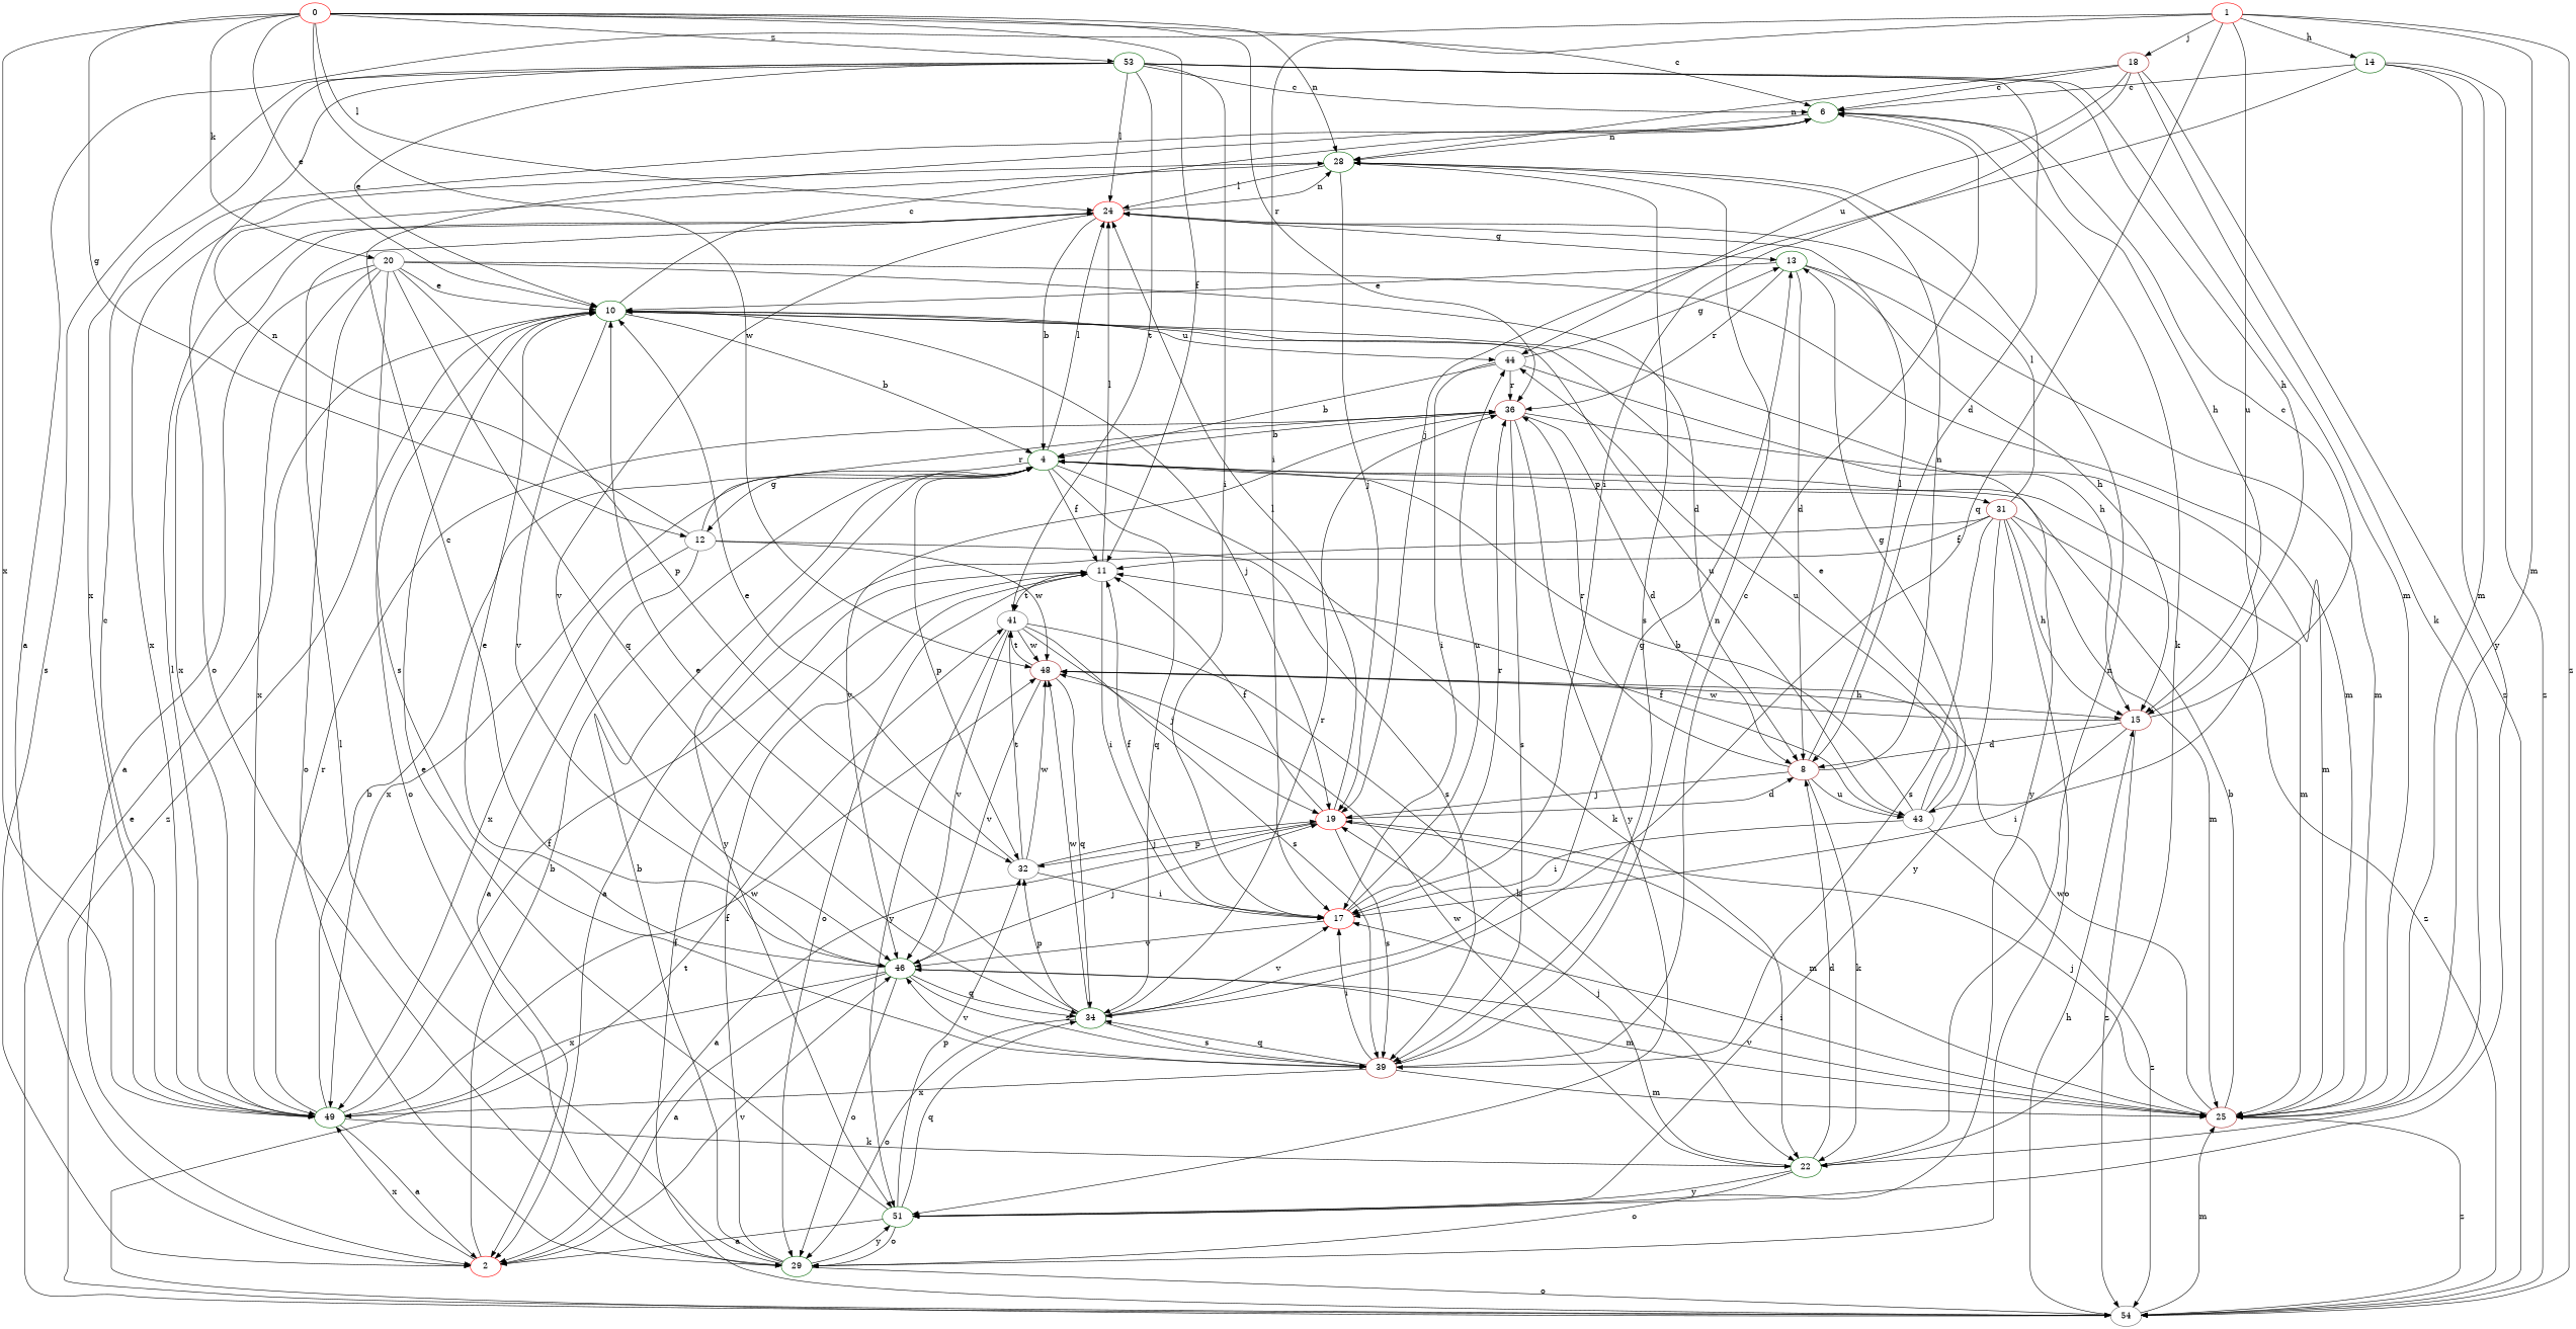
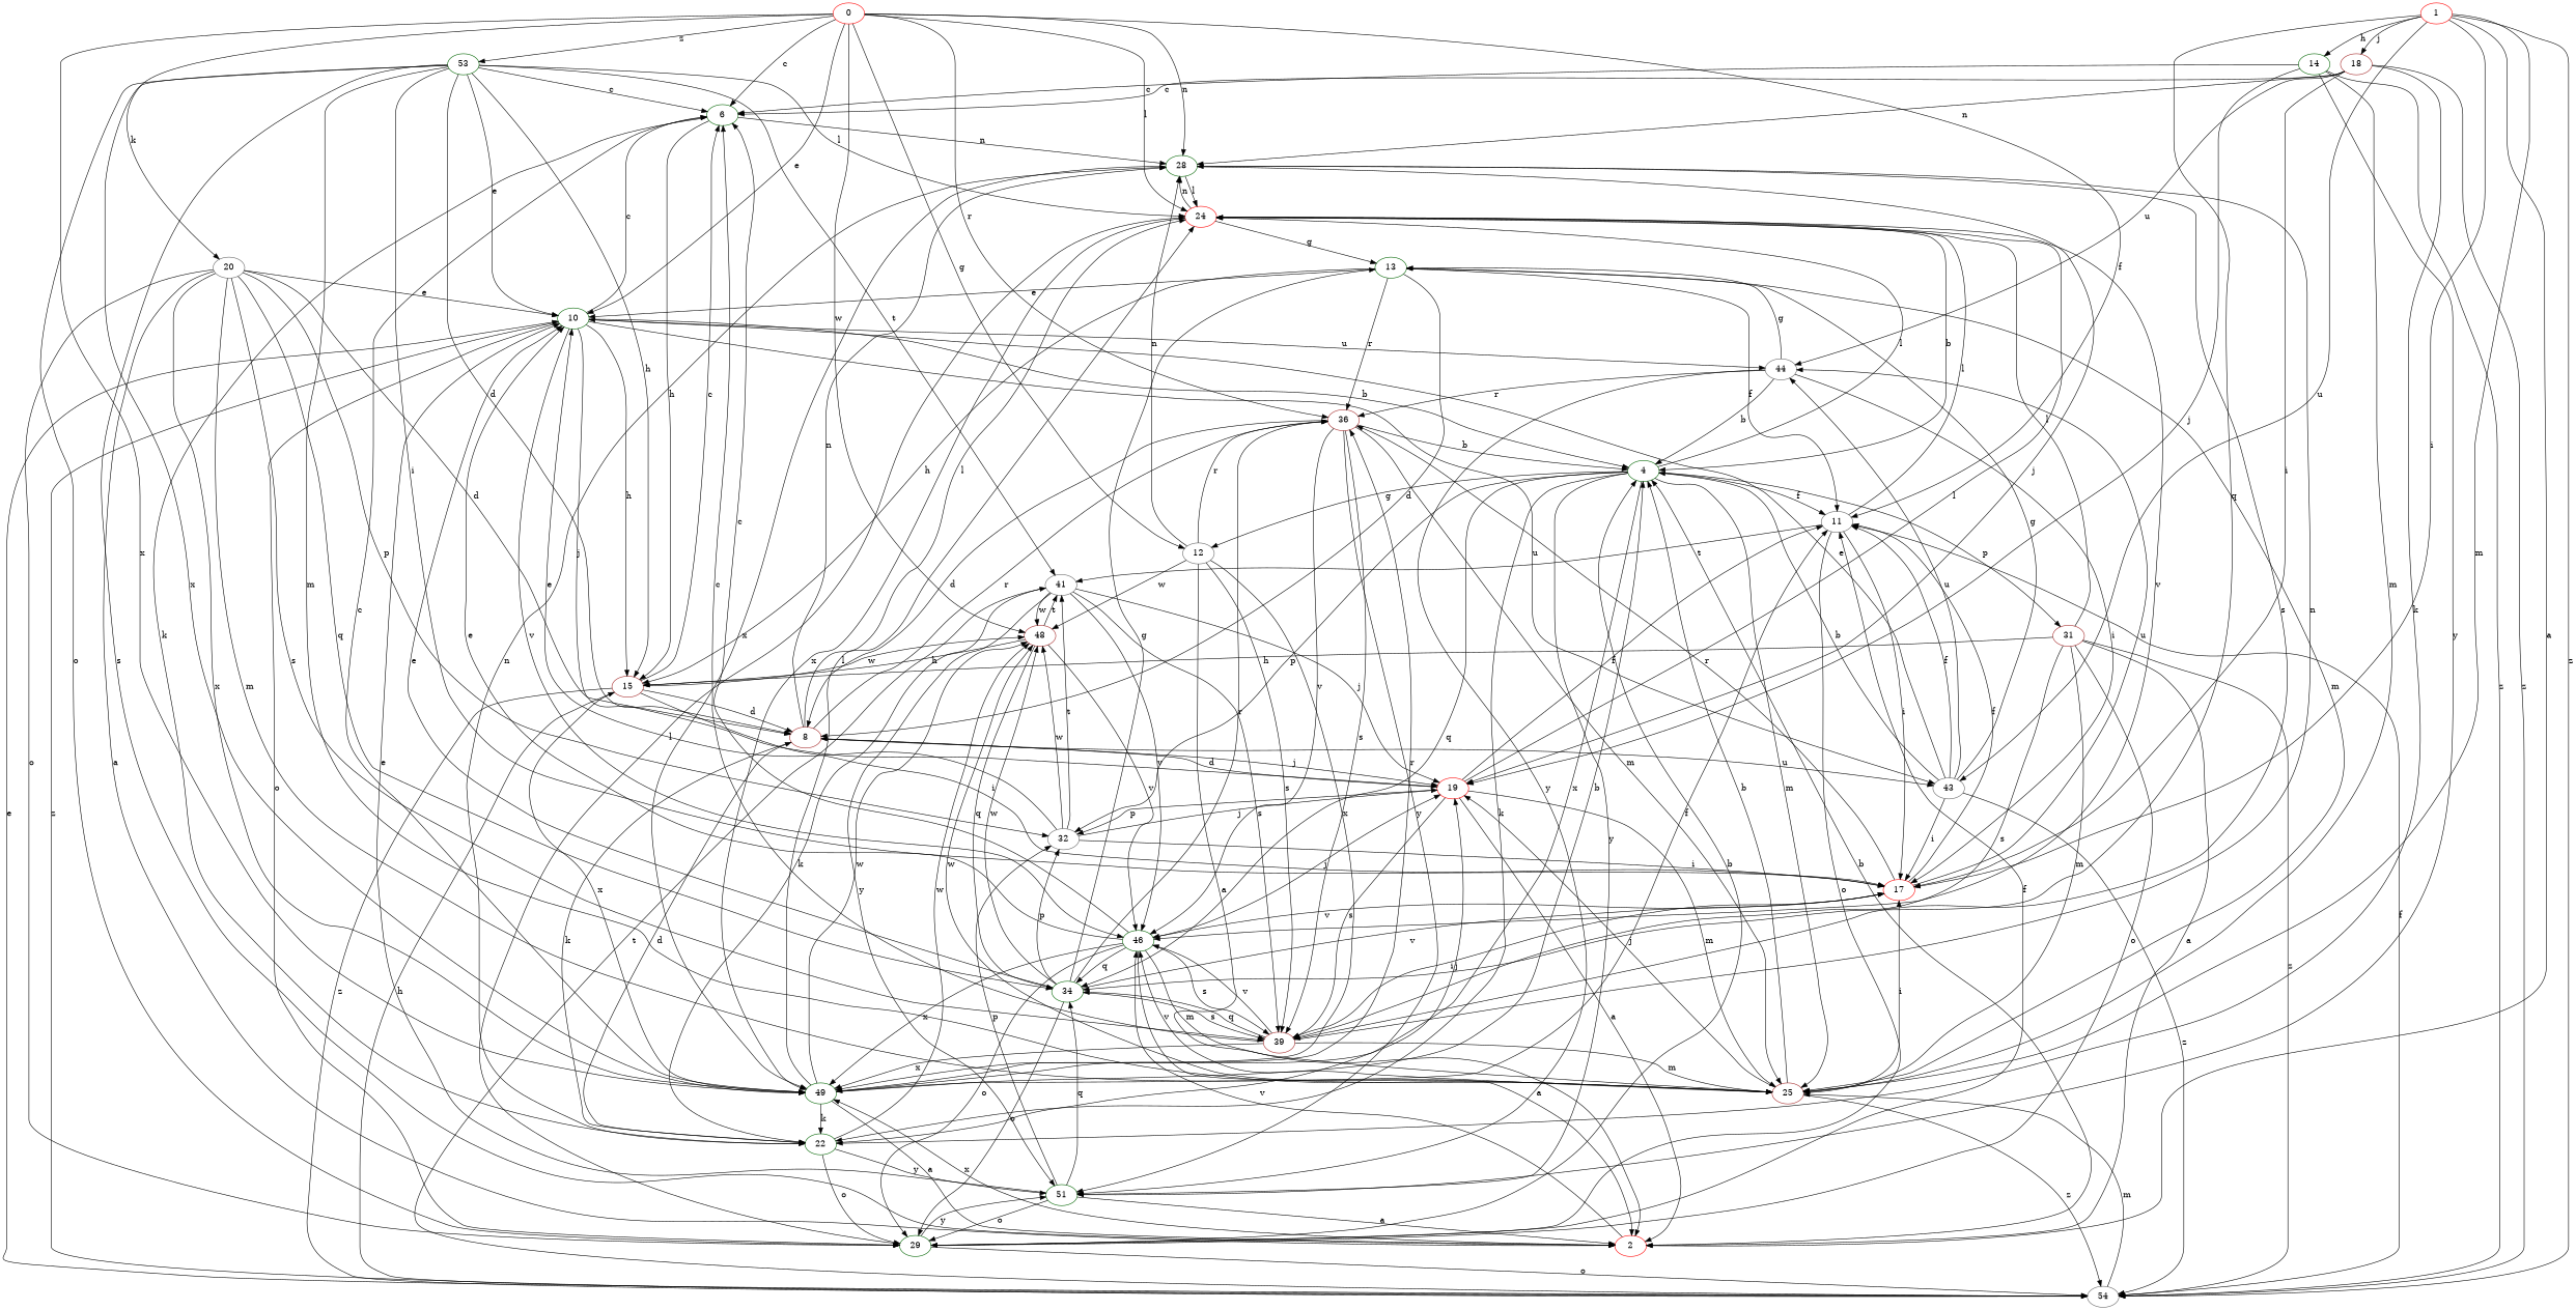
  strict digraph {
    node [color=darkgreen]
    0 [color=red]
    6
    10
    11 [color=gray40]
    12 [color=gray40]
    20 [color=gray40]
    24 [color=red]
    28
    36 [color=brown]
    48 [color=brown]
    49
    53
    22
    15 [color=brown]
    43 [color=gray40]
    54 [color=gray40]
    4
    46
    19 [color=red]
    29
    44 [color=gray40]
    17 [color=red]
    41 [color=gray40]
    2 [color=red]
    39 [color=brown]
    25 [color=brown]
    34
    32 [color=gray40]
    8 [color=brown]
    13
    51
    1 [color=red]
    14
    18 [color=brown]
    31 [color=brown]
    0 -> 6 [label=c]
    0 -> 10 [label=e]
    0 -> 11 [label=f]
    0 -> 12 [label=g]
    0 -> 20 [label=k]
    0 -> 24 [label=l]
    0 -> 28 [label=n]
    0 -> 36 [label=r]
    0 -> 48 [label=w]
    0 -> 49 [label=x]
    0 -> 53 [label=z]
    6 -> 28 [label=n]
    6 -> 22 [label=k]
    6 -> 15 [label=h]
    10 -> 6 [label=c]
    10 -> 15 [label=h]
    10 -> 43 [label=u]
    10 -> 54 [label=z]
    10 -> 4 [label=b]
    10 -> 46 [label=v]
    10 -> 19 [label=j]
    10 -> 29 [label=o]
    10 -> 44 [label=u]
    11 -> 24 [label=l]
    11 -> 29 [label=o]
    11 -> 17 [label=i]
    11 -> 41 [label=t]
    12 -> 28 [label=n]
    12 -> 36 [label=r]
    12 -> 48 [label=w]
    12 -> 49 [label=x]
    12 -> 2 [label=a]
    12 -> 39 [label=s]
    20 -> 10 [label=e]
    20 -> 49 [label=x]
    20 -> 29 [label=o]
    20 -> 2 [label=a]
    20 -> 39 [label=s]
    20 -> 25 [label=m]
    20 -> 34 [label=q]
    20 -> 32 [label=p]
    20 -> 8 [label=d]
    24 -> 28 [label=n]
    24 -> 49 [label=x]
    24 -> 4 [label=b]
    24 -> 46 [label=v]
    24 -> 13 [label=g]
    28 -> 24 [label=l]
    28 -> 49 [label=x]
    28 -> 19 [label=j]
    28 -> 39 [label=s]
    36 -> 4 [label=b]
    36 -> 46 [label=v]
    36 -> 39 [label=s]
    36 -> 25 [label=m]
    36 -> 8 [label=d]
    36 -> 51 [label=y]
    48 -> 15 [label=h]
    48 -> 46 [label=v]
    48 -> 41 [label=t]
    48 -> 34 [label=q]
    49 -> 6 [label=c]
    49 -> 11 [label=f]
    49 -> 24 [label=l]
    49 -> 36 [label=r]
    49 -> 48 [label=w]
    49 -> 22 [label=k]
    49 -> 4 [label=b]
    49 -> 2 [label=a]
    53 -> 6 [label=c]
    53 -> 10 [label=e]
    53 -> 24 [label=l]
    53 -> 49 [label=x]
    53 -> 15 [label=h]
    53 -> 29 [label=o]
    53 -> 17 [label=i]
    53 -> 41 [label=t]
    53 -> 2 [label=s]
    53 -> 25 [label=m]
    53 -> 8 [label=d]
    22 -> 28 [label=n]
    22 -> 48 [label=w]
    22 -> 19 [label=j]
    22 -> 29 [label=o]
    22 -> 8 [label=d]
    22 -> 51 [label=y]
    15 -> 6 [label=c]
    15 -> 48 [label=w]
+   15 -> 49 [label=x]
    15 -> 54 [label=z]
    15 -> 17 [label=i]
    15 -> 8 [label=d]
    43 -> 10 [label=e]
    43 -> 11 [label=f]
    43 -> 54 [label=z]
    43 -> 4 [label=b]
    43 -> 44 [label=u]
    43 -> 17 [label=i]
    43 -> 13 [label=g]
    54 -> 10 [label=e]
    54 -> 11 [label=f]
    54 -> 15 [label=h]
    54 -> 41 [label=t]
    54 -> 25 [label=m]
    4 -> 11 [label=f]
    4 -> 12 [label=g]
    4 -> 24 [label=l]
    4 -> 49 [label=x]
    4 -> 22 [label=k]
    4 -> 25 [label=m]
    4 -> 34 [label=q]
    4 -> 32 [label=p]
    4 -> 51 [label=y]
    4 -> 31 [label=p]
    46 -> 6 [label=c]
    46 -> 10 [label=e]
    46 -> 49 [label=x]
    46 -> 19 [label=j]
    46 -> 29 [label=o]
    46 -> 2 [label=a]
    46 -> 39 [label=s]
    46 -> 25 [label=m]
    46 -> 34 [label=q]
    19 -> 11 [label=f]
    19 -> 24 [label=l]
    19 -> 2 [label=a]
    19 -> 39 [label=s]
    19 -> 25 [label=m]
    19 -> 32 [label=p]
    19 -> 8 [label=d]
    29 -> 11 [label=f]
    29 -> 24 [label=l]
    29 -> 54 [label=o]
    29 -> 4 [label=b]
    29 -> 51 [label=y]
    44 -> 36 [label=r]
    44 -> 4 [label=b]
    44 -> 17 [label=i]
    44 -> 13 [label=g]
    44 -> 51 [label=y]
    17 -> 11 [label=f]
    17 -> 36 [label=r]
    17 -> 46 [label=v]
    17 -> 44 [label=u]
    41 -> 48 [label=w]
    41 -> 22 [label=k]
    41 -> 46 [label=v]
    41 -> 19 [label=j]
    41 -> 39 [label=s]
    41 -> 51 [label=y]
    2 -> 49 [label=x]
    2 -> 4 [label=b]
    2 -> 46 [label=v]
    39 -> 6 [label=c]
    39 -> 28 [label=n]
    39 -> 49 [label=x]
    39 -> 46 [label=v]
    39 -> 17 [label=i]
    39 -> 25 [label=m]
    39 -> 34 [label=q]
    25 -> 48 [label=w]
    25 -> 54 [label=z]
    25 -> 4 [label=b]
    25 -> 46 [label=v]
    25 -> 19 [label=j]
    25 -> 17 [label=i]
    34 -> 10 [label=e]
    34 -> 36 [label=r]
    34 -> 48 [label=w]
    34 -> 29 [label=o]
    34 -> 17 [label=v]
    34 -> 39 [label=s]
    34 -> 32 [label=p]
    34 -> 13 [label=g]
    32 -> 10 [label=e]
    32 -> 48 [label=w]
    32 -> 19 [label=j]
    32 -> 17 [label=i]
    32 -> 41 [label=t]
    8 -> 24 [label=l]
    8 -> 28 [label=n]
    8 -> 36 [label=r]
    8 -> 22 [label=k]
    8 -> 43 [label=u]
    8 -> 19 [label=j]
    13 -> 10 [label=e]
    13 -> 36 [label=r]
    13 -> 15 [label=h]
    13 -> 25 [label=m]
    13 -> 8 [label=d]
    51 -> 10 [label=e]
    51 -> 29 [label=o]
    51 -> 2 [label=a]
    51 -> 34 [label=q]
    51 -> 32 [label=p]
    1 -> 43 [label=u]
    1 -> 54 [label=z]
    1 -> 17 [label=i]
    1 -> 2 [label=a]
    1 -> 25 [label=m]
    1 -> 34 [label=q]
    1 -> 14 [label=h]
    1 -> 18 [label=j]
    14 -> 6 [label=c]
    14 -> 54 [label=z]
    14 -> 19 [label=j]
    14 -> 25 [label=m]
    14 -> 51 [label=y]
    18 -> 6 [label=c]
    18 -> 28 [label=n]
    18 -> 22 [label=k]
    18 -> 54 [label=z]
    18 -> 44 [label=u]
    18 -> 17 [label=i]
-   31 -> 11 [label=f]
+   13 -> 11 [label=f]
    31 -> 24 [label=l]
    31 -> 15 [label=h]
    31 -> 54 [label=z]
    31 -> 29 [label=o]
    31 -> 2 [label=a]
    31 -> 39 [label=s]
    31 -> 25 [label=m]
-   31 -> 51 [label=y]
  }
